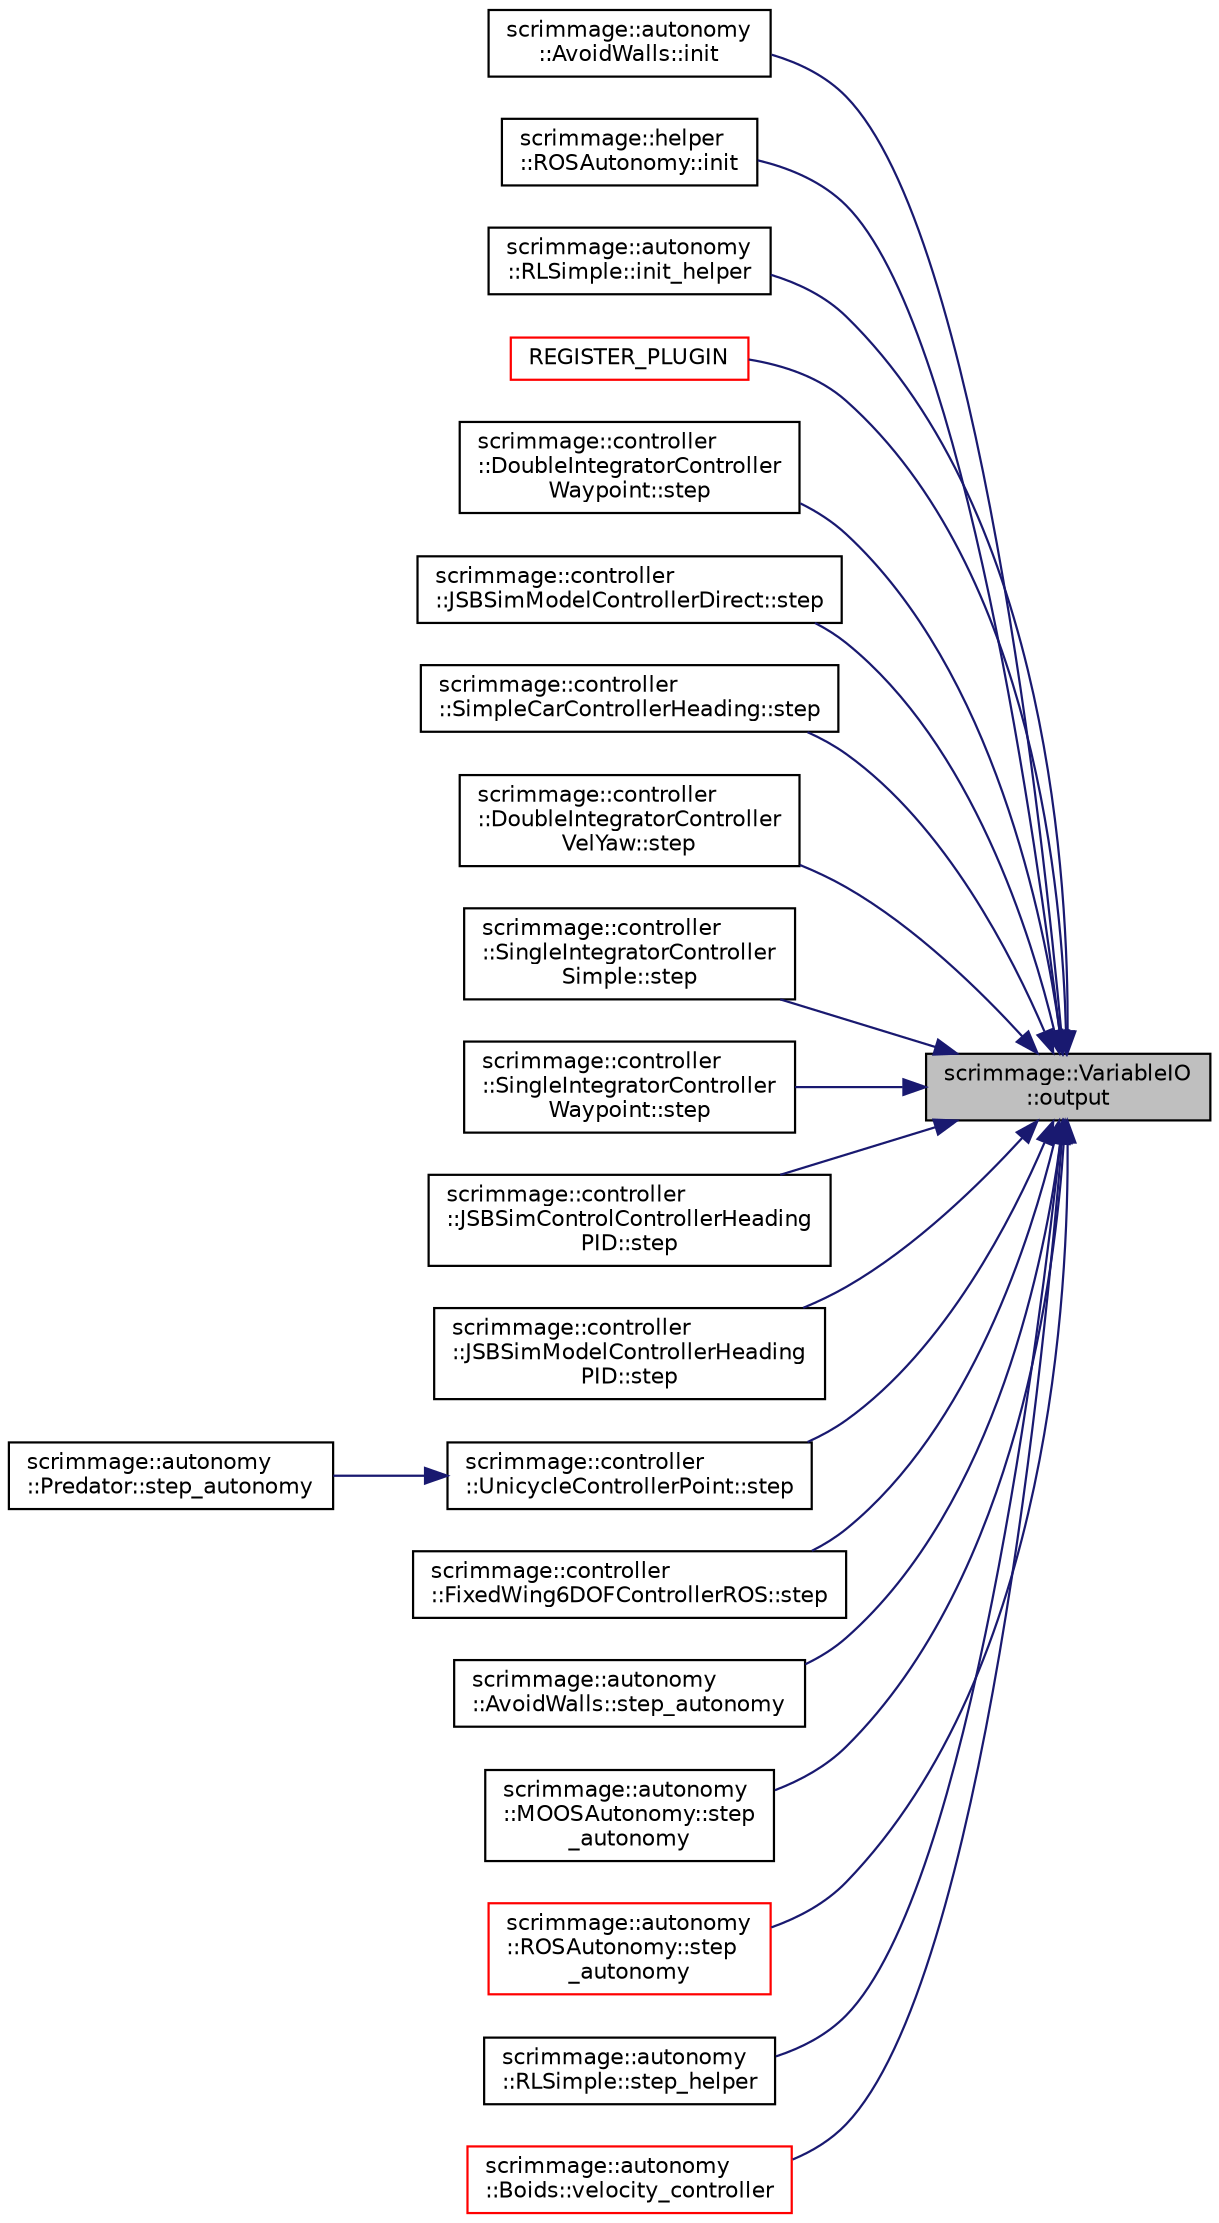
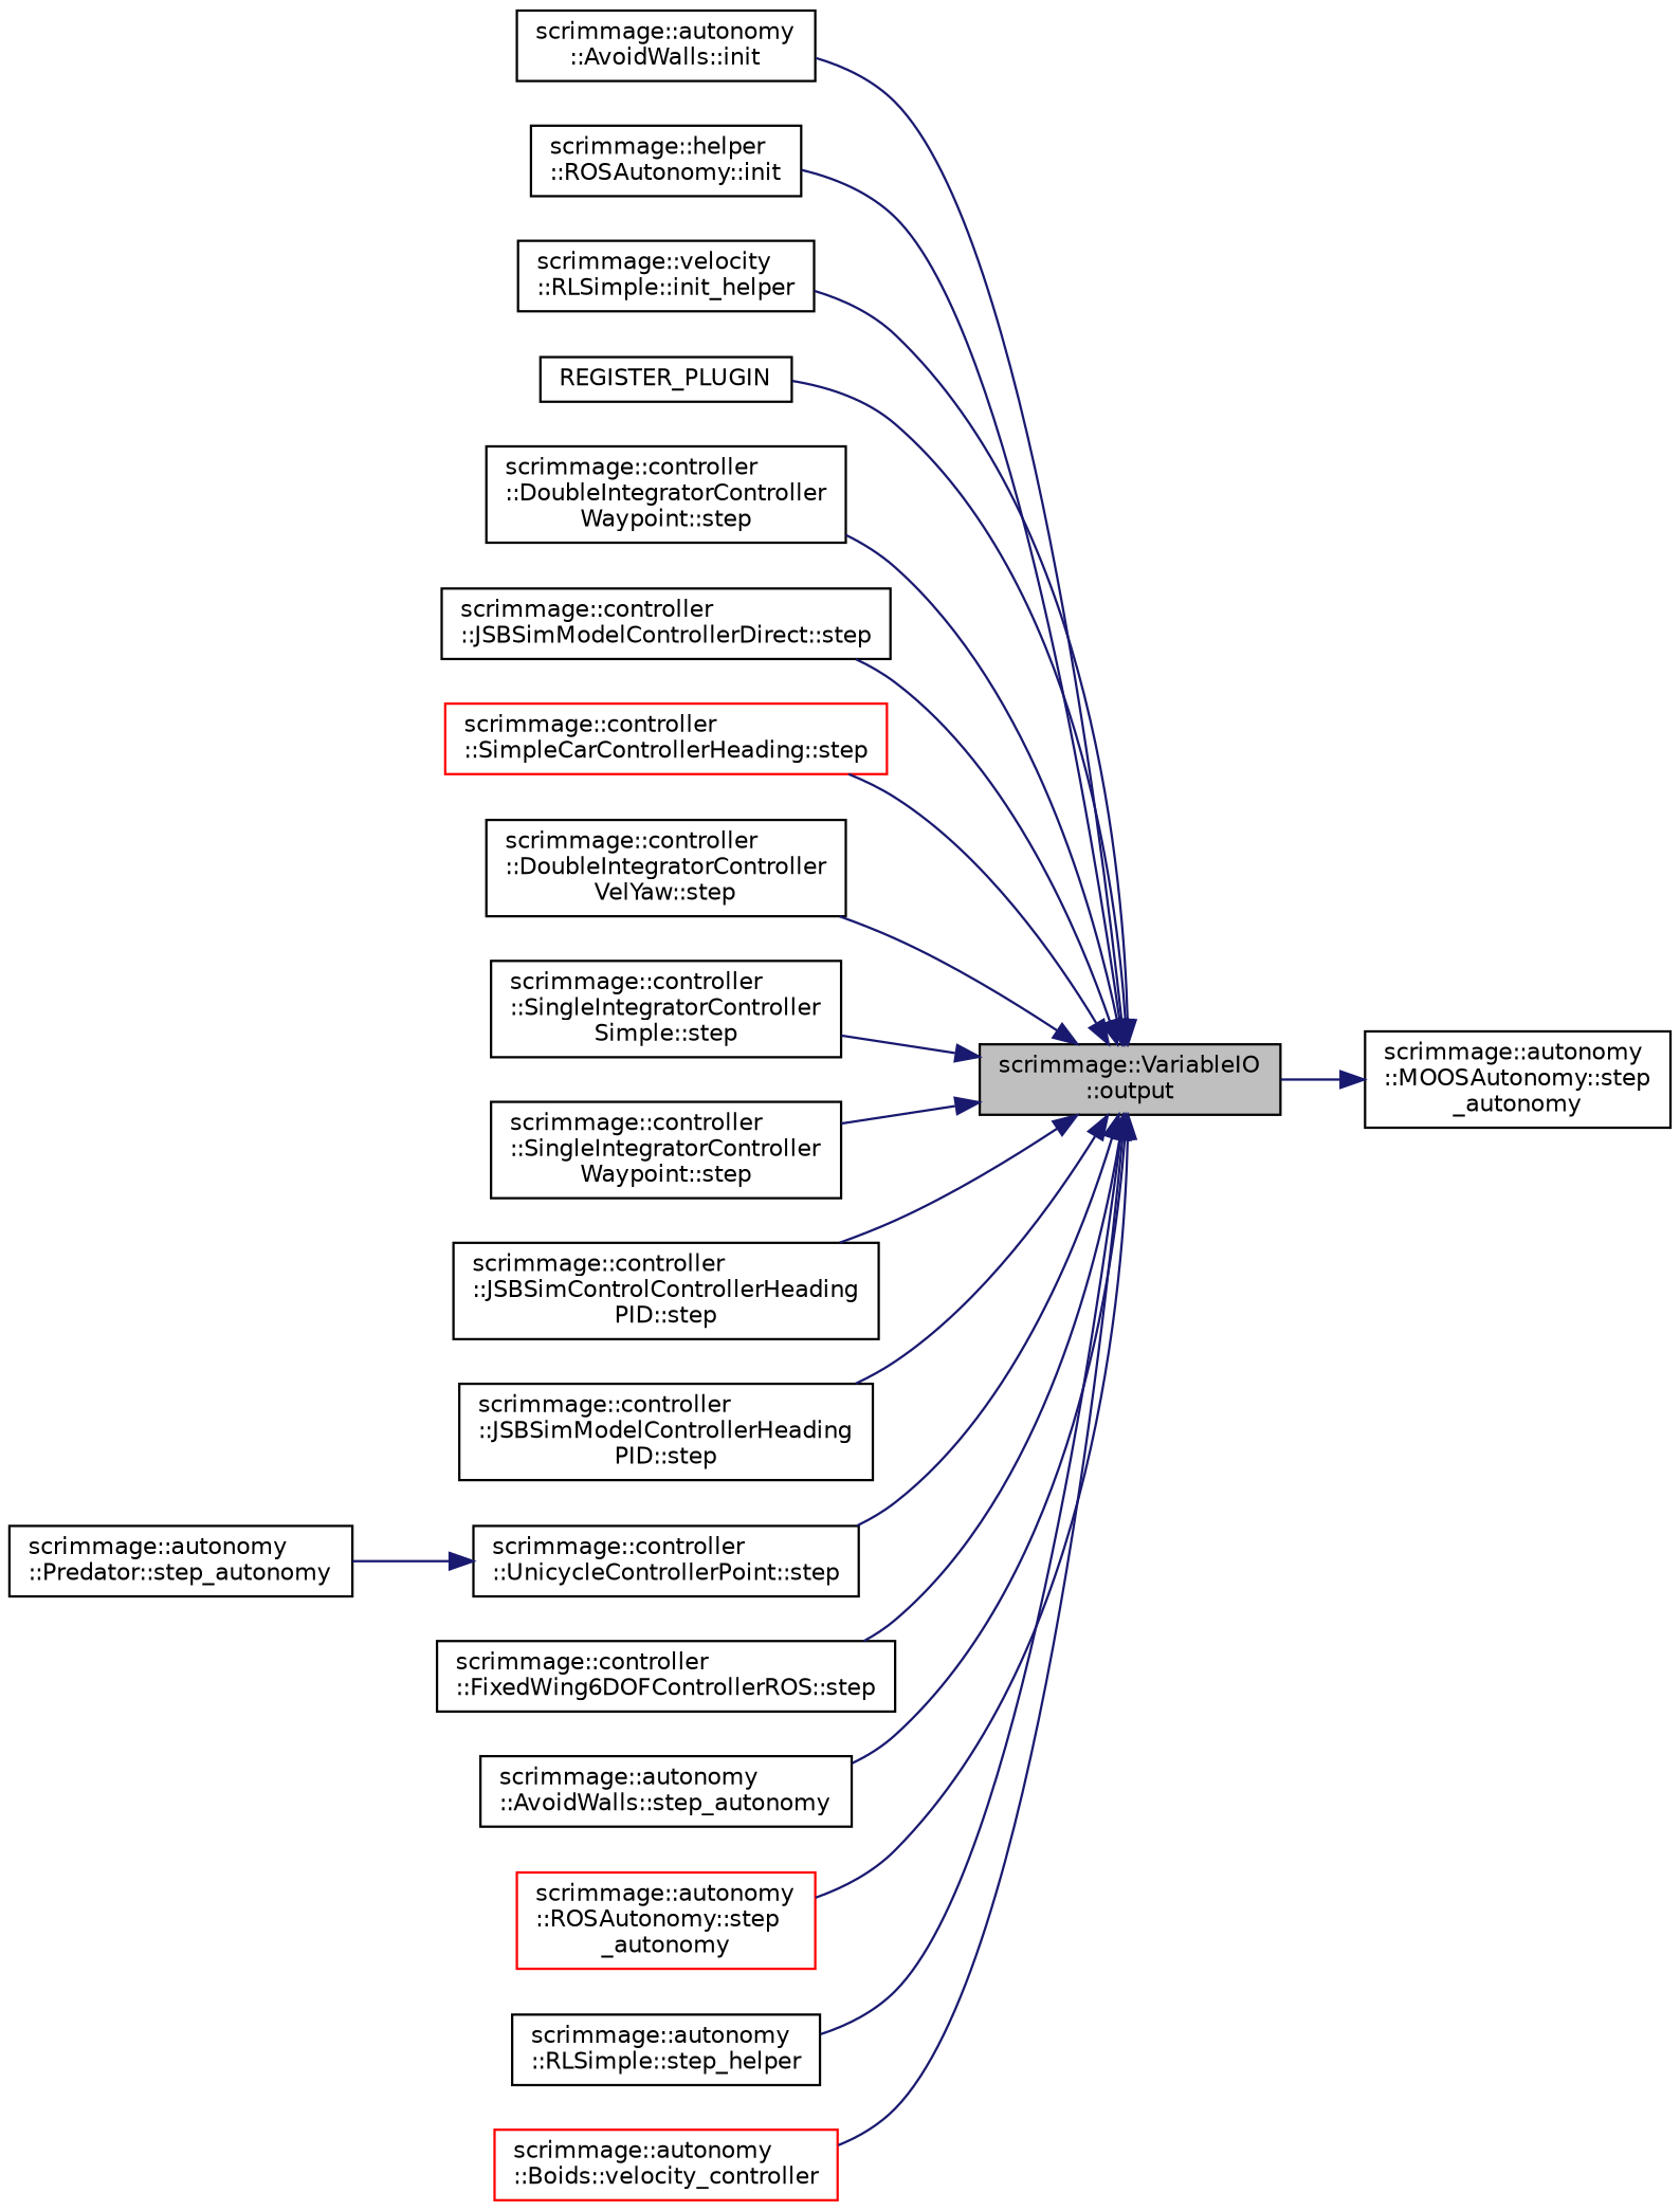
  digraph {
    rankdir=RL
    node [color=black fillcolor=white fontname=Helvetica fontsize=10 shape=record style=filled]
    edge [color=midnightblue dir=back fontname=Helvetica fontsize=10 labelfontname=Helvetica labelfontsize=10 style=solid]
    n1 [fillcolor=grey75 fontcolor=black height=0.2 label="scrimmage::VariableIO\l::output" width=0.4]
    n2 [height=0.2 label="scrimmage::autonomy\l::AvoidWalls::init" width=0.4]
    n3 [height=0.2 label="scrimmage::helper\l::ROSAutonomy::init" width=0.4]
-   n4 [height=0.2 label="scrimmage::autonomy\l::RLSimple::init_helper" width=0.4]
-   n5 [color=red height=0.2 label=REGISTER_PLUGIN width=0.4]
+   n4 [height=0.2 label="scrimmage::velocity\l::RLSimple::init_helper" width=0.4]
+   n5 [height=0.2 label=REGISTER_PLUGIN width=0.4]
    n6 [height=0.2 label="scrimmage::controller\l::DoubleIntegratorController\lWaypoint::step" width=0.4]
    n7 [height=0.2 label="scrimmage::controller\l::JSBSimModelControllerDirect::step" width=0.4]
-   n8 [height=0.2 label="scrimmage::controller\l::SimpleCarControllerHeading::step" width=0.4]
+   n8 [color=red height=0.2 label="scrimmage::controller\l::SimpleCarControllerHeading::step" width=0.4]
    n9 [height=0.2 label="scrimmage::controller\l::DoubleIntegratorController\lVelYaw::step" width=0.4]
    n10 [height=0.2 label="scrimmage::controller\l::SingleIntegratorController\lSimple::step" width=0.4]
    n11 [height=0.2 label="scrimmage::controller\l::SingleIntegratorController\lWaypoint::step" width=0.4]
    n12 [height=0.2 label="scrimmage::controller\l::JSBSimControlControllerHeading\lPID::step" width=0.4]
    n13 [height=0.2 label="scrimmage::controller\l::JSBSimModelControllerHeading\lPID::step" width=0.4]
    n14 [height=0.2 label="scrimmage::controller\l::UnicycleControllerPoint::step" width=0.4]
    n15 [height=0.2 label="scrimmage::controller\l::FixedWing6DOFControllerROS::step" width=0.4]
    n16 [height=0.2 label="scrimmage::autonomy\l::AvoidWalls::step_autonomy" width=0.4]
    n17 [height=0.2 label="scrimmage::autonomy\l::MOOSAutonomy::step\l_autonomy" width=0.4]
    n18 [color=red height=0.2 label="scrimmage::autonomy\l::ROSAutonomy::step\l_autonomy" width=0.4]
    n19 [height=0.2 label="scrimmage::autonomy\l::RLSimple::step_helper" width=0.4]
    n20 [color=red height=0.2 label="scrimmage::autonomy\l::Boids::velocity_controller" width=0.4]
    n21 [height=0.2 label="scrimmage::autonomy\l::Predator::step_autonomy" width=0.4]
    n1 -> n2
    n1 -> n3
    n1 -> n4
    n1 -> n5
    n1 -> n6
    n1 -> n7
    n1 -> n8
    n1 -> n9
    n1 -> n10
    n1 -> n11
    n1 -> n12
    n1 -> n13
    n1 -> n14
    n1 -> n15
    n1 -> n16
-   n1 -> n17
+   n17 -> n1
    n1 -> n18
    n1 -> n19
    n1 -> n20
    n14 -> n21
  }
